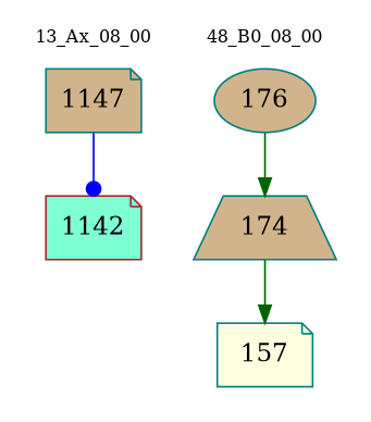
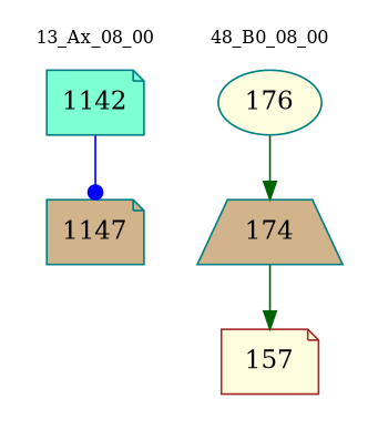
  digraph {
    node [color=teal fillcolor=tan shape=note style=filled]
    edge [arrowhead=normal color=darkgreen]
-   n1 [color=brown fillcolor=aquamarine label=1142]
+   n1 [fillcolor=aquamarine label=1142]
    n2 [label=1147]
-   n3 [label=176 shape=ellipse]
+   n3 [fillcolor=lightyellow label=176 shape=ellipse]
    n4 [label=174 shape=trapezium]
-   n5 [fillcolor=lightyellow label=157]
+   n5 [color=brown fillcolor=lightyellow label=157]
    subgraph cluster_1 {
      color=white
      fontsize=10
      label="13_Ax_08_00"
      n1
      n2
    }
    subgraph cluster_2 {
      color=white
      fontsize=10
      label="48_B0_08_00"
      n3
      n4
      n5
    }
-   n2 -> n1 [arrowhead=dot color=blue]
+   n1 -> n2 [arrowhead=dot color=blue]
    n3 -> n4
    n4 -> n5
  }
